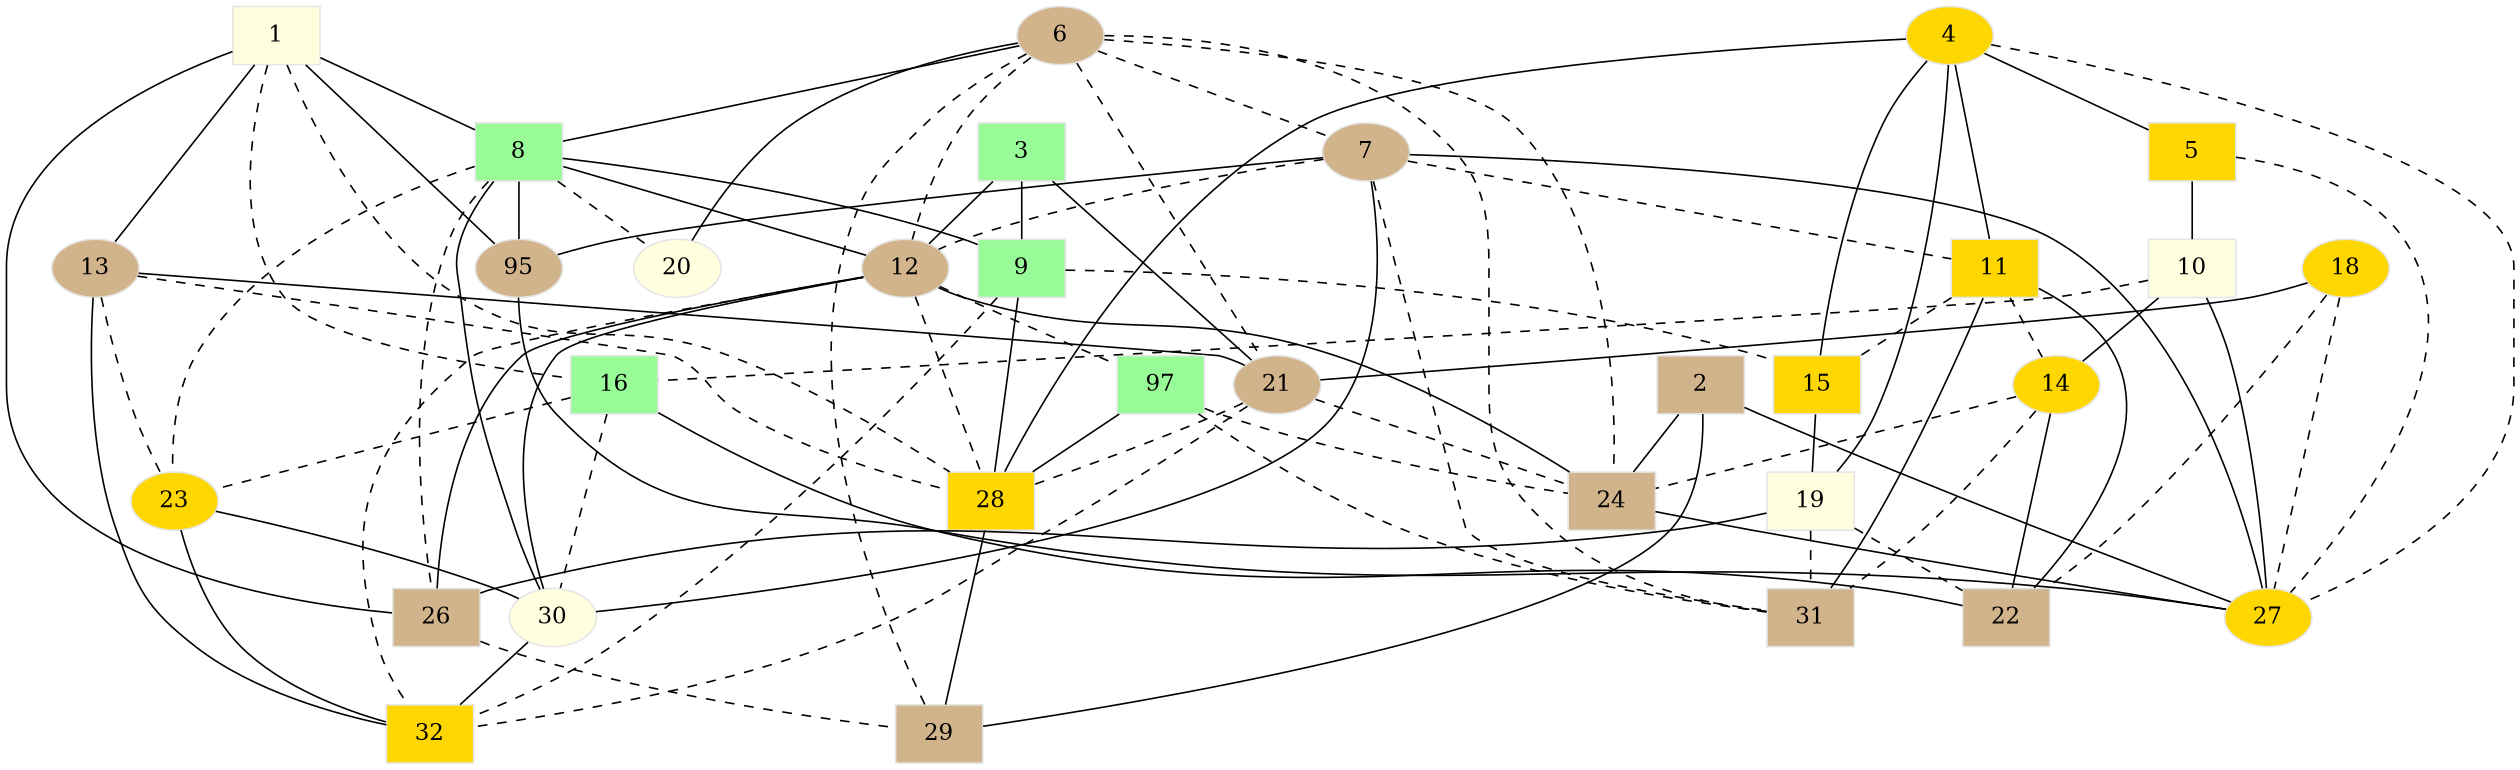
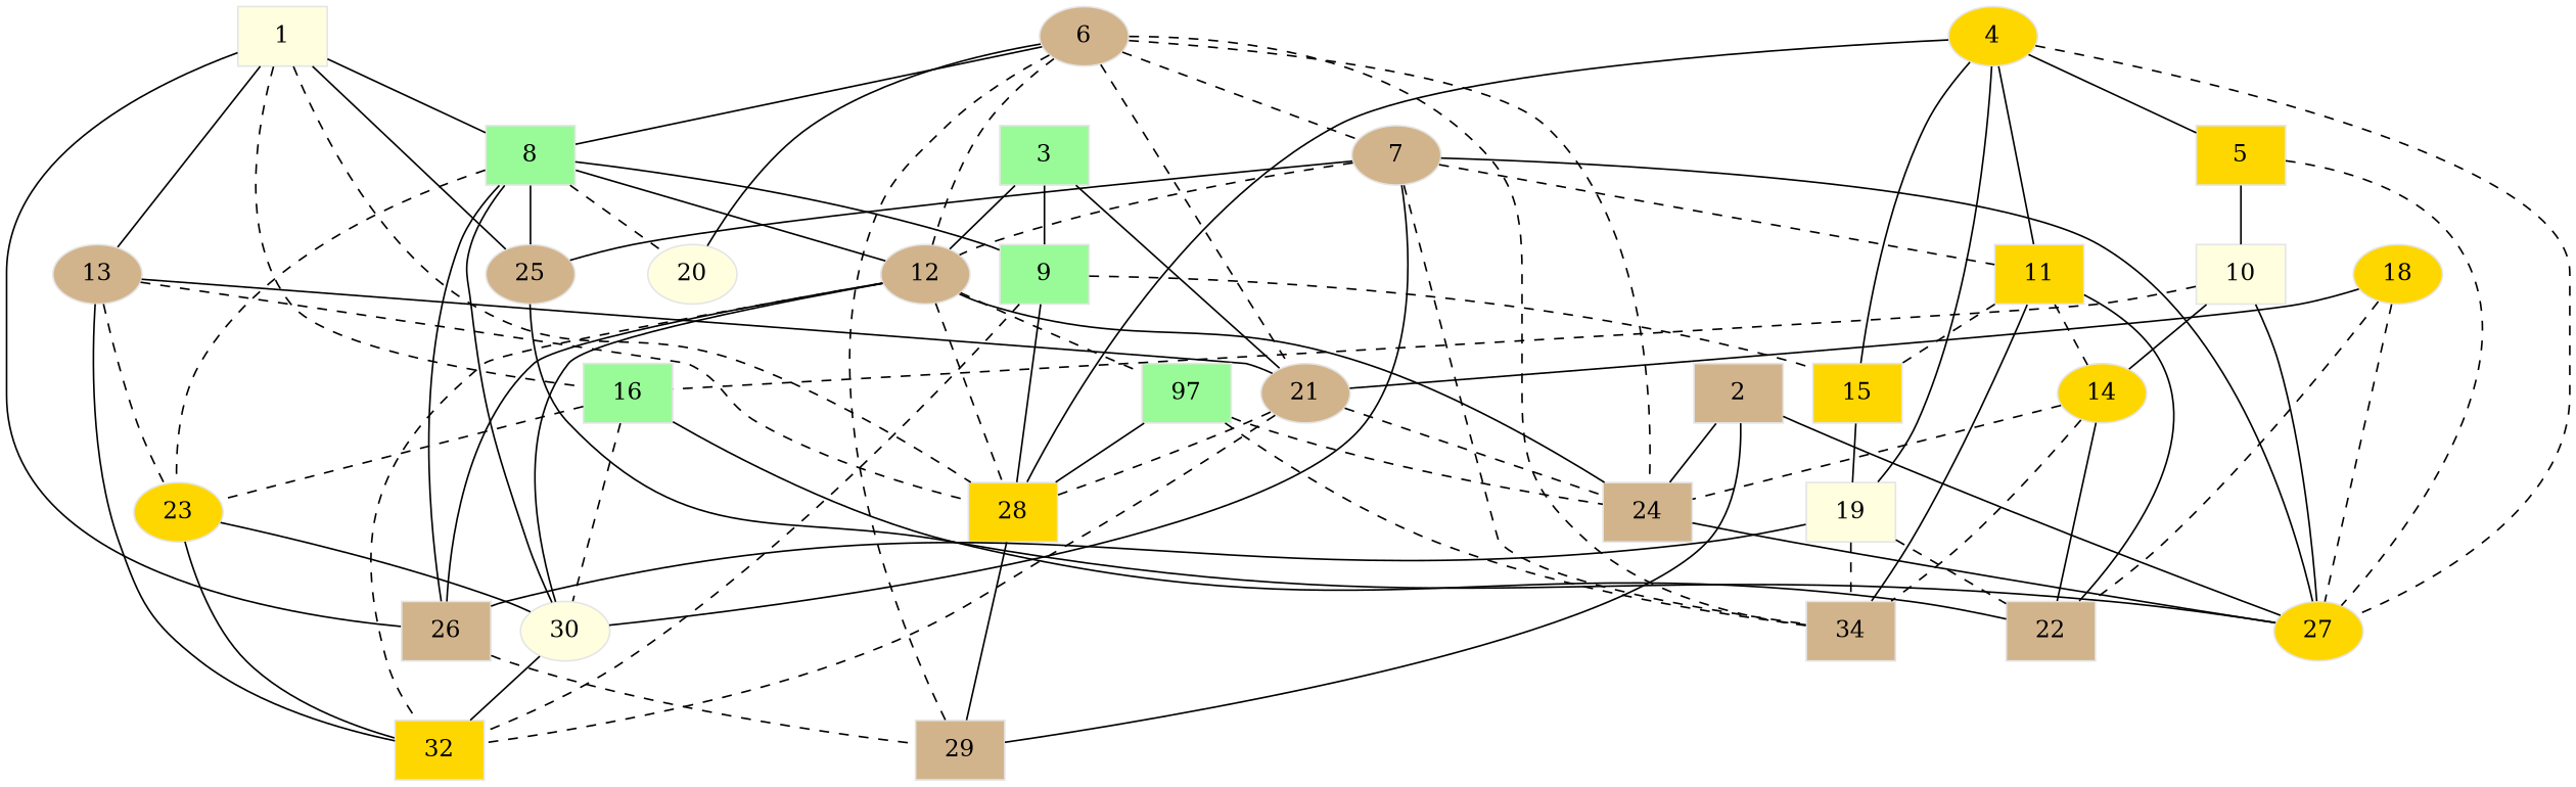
  graph {
    node [color=gray90 fillcolor=tan shape=box style=filled]
    edge [style=solid weight=1.0]
    1 [fillcolor=lightyellow]
    8 [fillcolor=palegreen]
    13 [shape=ellipse]
    16 [fillcolor=palegreen]
-   25 [shape=ellipse label=95]
+   25 [shape=ellipse]
    26
    28 [fillcolor=gold]
    9 [fillcolor=palegreen]
    12 [shape=ellipse]
    20 [fillcolor=lightyellow shape=ellipse]
    30 [fillcolor=lightyellow shape=ellipse]
    23 [fillcolor=gold shape=ellipse]
    21 [shape=ellipse]
    32 [fillcolor=gold]
    22
    27 [fillcolor=gold shape=ellipse]
    29
    2
    24
    3 [fillcolor=palegreen]
    15 [fillcolor=gold]
    n22 [fillcolor=palegreen label=97]
    4 [fillcolor=gold shape=ellipse]
    5 [fillcolor=gold]
    11 [fillcolor=gold]
    19 [fillcolor=lightyellow]
    10 [fillcolor=lightyellow]
-   31
+   31 [label=34]
    14 [fillcolor=gold shape=ellipse]
    6 [shape=ellipse]
    7 [shape=ellipse]
    18 [fillcolor=gold shape=ellipse]
    1 -- 8
    1 -- 13
    1 -- 16 [style=dashed]
    1 -- 25
    1 -- 26
    1 -- 28 [style=dashed]
    8 -- 25
-   8 -- 26 [style=dashed]
+   8 -- 26
    8 -- 9
    8 -- 12
    8 -- 20 [style=dashed]
    8 -- 30
    8 -- 23 [style=dashed]
    13 -- 28 [style=dashed]
    13 -- 23 [style=dashed]
    13 -- 21
    13 -- 32
    16 -- 30 [style=dashed]
    16 -- 23 [style=dashed]
    16 -- 22 [weight=2.0]
    25 -- 27 [weight=2.0]
    26 -- 29 [style=dashed]
    28 -- 29
    9 -- 28
    9 -- 32 [style=dashed]
    9 -- 15 [style=dashed]
    12 -- 26
    12 -- 28 [style=dashed]
    12 -- 30
    12 -- 32 [style=dashed]
    12 -- 24
    12 -- n22 [style=dashed]
    30 -- 32
    23 -- 30
    23 -- 32
    21 -- 28 [style=dashed]
    21 -- 32 [style=dashed]
    21 -- 24 [style=dashed]
    2 -- 27
    2 -- 29
    2 -- 24
    24 -- 27
    3 -- 9
    3 -- 12
    3 -- 21
    15 -- 19
    n22 -- 28
    n22 -- 24 [style=dashed]
    n22 -- 31 [style=dashed]
    4 -- 28
    4 -- 27 [style=dashed]
    4 -- 15
    4 -- 5
    4 -- 11
    4 -- 19
    5 -- 27 [style=dashed]
    5 -- 10
    11 -- 22
    11 -- 15 [style=dashed]
    11 -- 31 [weight=2.0]
    11 -- 14 [style=dashed]
    19 -- 26
    19 -- 22 [style=dashed]
    19 -- 31 [style=dashed]
    10 -- 16 [style=dashed weight=2.0]
    10 -- 27
    10 -- 14 [weight=2.0]
    14 -- 22
    14 -- 24 [style=dashed]
    14 -- 31 [style=dashed]
    6 -- 8
    6 -- 12 [style=dashed]
    6 -- 20
    6 -- 21 [style=dashed]
    6 -- 29 [style=dashed]
    6 -- 24 [style=dashed]
    6 -- 31 [style=dashed]
    6 -- 7 [style=dashed]
    7 -- 25
    7 -- 12 [style=dashed]
    7 -- 30 [weight=2.0]
    7 -- 27
    7 -- 11 [style=dashed]
    7 -- 31 [style=dashed]
    18 -- 21
    18 -- 22 [style=dashed]
    18 -- 27 [style=dashed weight=2.0]
  }
